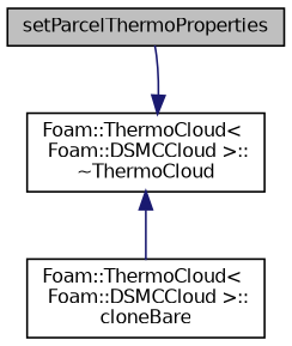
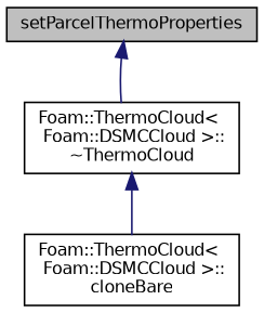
  digraph {
    rankdir=TB
    node [color=black fontname=Helvetica fontsize=10 shape=record]
    edge [color=midnightblue dir=back fontname=Helvetica fontsize=10 labelfontname=Helvetica labelfontsize=10 style=solid]
    n1 [fillcolor=grey75 fontcolor=black height=0.2 label=setParcelThermoProperties style=filled width=0.4]
    n2 [height=0.2 label="Foam::ThermoCloud\<\l Foam::DSMCCloud \>::\l~ThermoCloud" width=0.4]
    n3 [height=0.2 label="Foam::ThermoCloud\<\l Foam::DSMCCloud \>::\lcloneBare" width=0.4]
-   n2 -> n1
+   n1 -> n2
    n2 -> n3
  }
